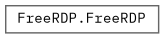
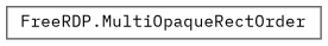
  digraph {
    rankdir=TB
    fontname="IBM Plex Mono"
-   n1 [color=grey40 fillcolor=white fontname="IBM Plex Mono" fontsize=10 height=0.2 label="FreeRDP.FreeRDP" shape=box style=filled width=0.4]
+   n1 [color=grey40 fillcolor=white fontname="IBM Plex Mono" fontsize=10 height=0.2 label="FreeRDP.MultiOpaqueRectOrder" shape=box style=filled width=0.4]
  }
